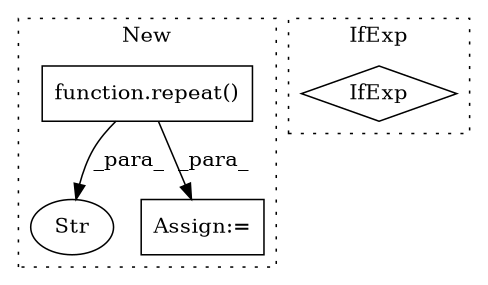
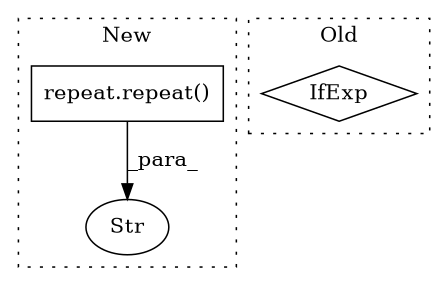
  digraph {
    node [shape=box]
-   n1 [a=75 l="7,16" label="function.repeat()" s="6607,6649"]
+   n1 [a=75 l="7,16" label="repeat.repeat()" s="6607,6649"]
    n2 [a=66 l=24 label=Str s=6625 shape=ellipse]
-   n3 [a=68 l=3 label="Assign:=" s=6604]
    n4 [a=51 l="4,6" label=IfExp s="6509,6535" shape=diamond]
    subgraph cluster_1 {
      label=New
      style=dotted
      n1
      n2
-     n3
    }
    subgraph cluster_2 {
-     label=IfExp
+     label=Old
      style=dotted
      n4
    }
    n1 -> n2 [label=_para_]
-   n1 -> n3 [label=_para_]
  }
